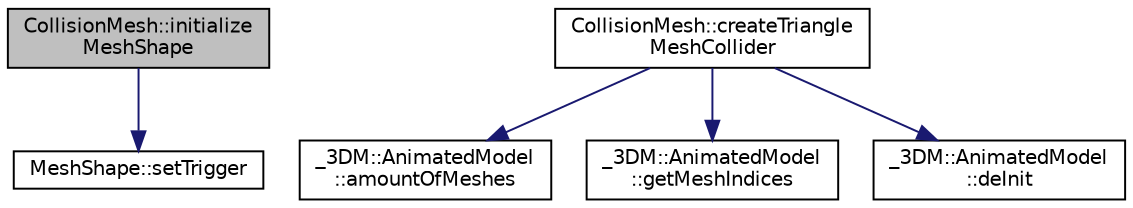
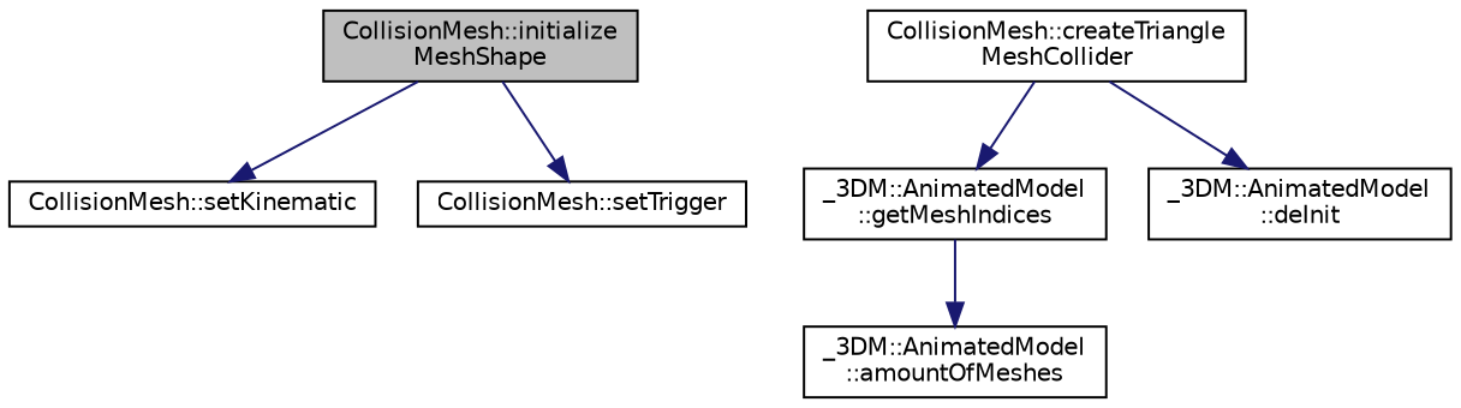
  digraph {
    rankdir=TB
    node [color=black fillcolor=white fontname=Helvetica fontsize=10 shape=record style=filled]
    edge [color=midnightblue fontname=Helvetica fontsize=10 labelfontname=Helvetica labelfontsize=10 style=solid]
    n1 [fillcolor=grey75 fontcolor=black height=0.2 label="CollisionMesh::initialize\lMeshShape" width=0.4]
-   n3 [height=0.2 label="MeshShape::setTrigger" width=0.4]
+   n2 [height=0.2 label="CollisionMesh::setKinematic" width=0.4]
+   n3 [height=0.2 label="CollisionMesh::setTrigger" width=0.4]
    n4 [height=0.2 label="CollisionMesh::createTriangle\lMeshCollider" width=0.4]
    n5 [height=0.2 label="_3DM::AnimatedModel\l::amountOfMeshes" width=0.4]
    n6 [height=0.2 label="_3DM::AnimatedModel\l::getMeshIndices" width=0.4]
    n7 [height=0.2 label="_3DM::AnimatedModel\l::deInit" width=0.4]
+   n1 -> n2
    n1 -> n3
-   n4 -> n5
+   n6 -> n5
    n4 -> n6
    n4 -> n7
  }
